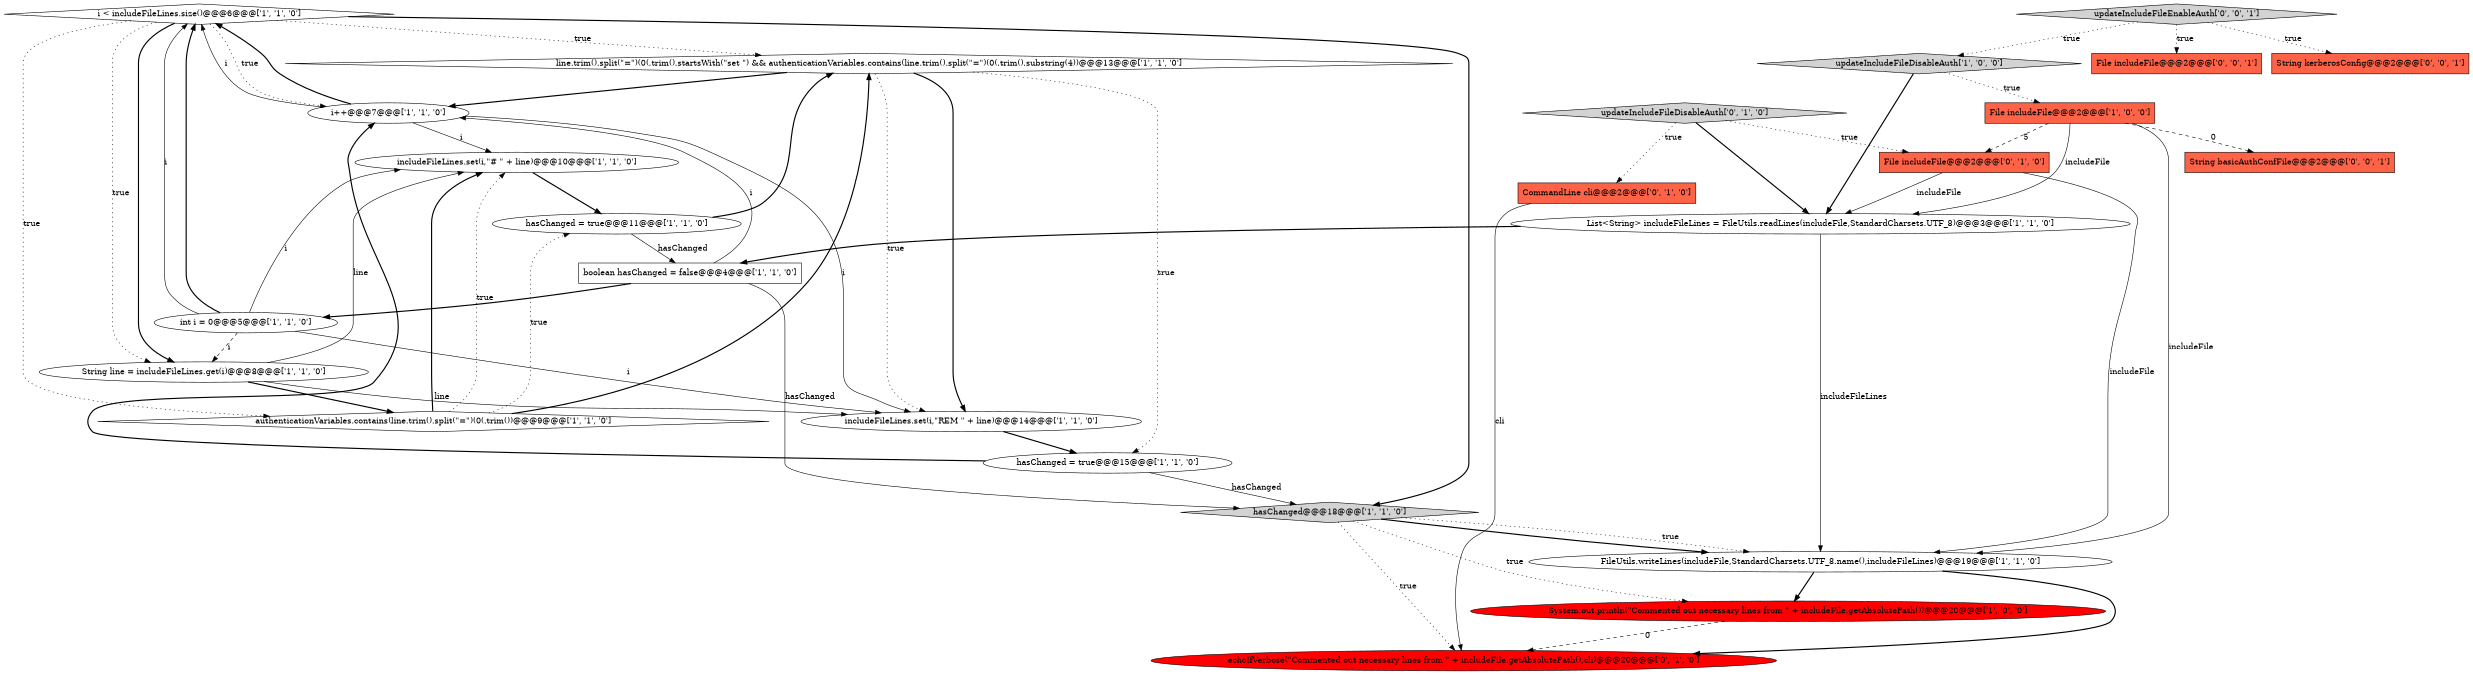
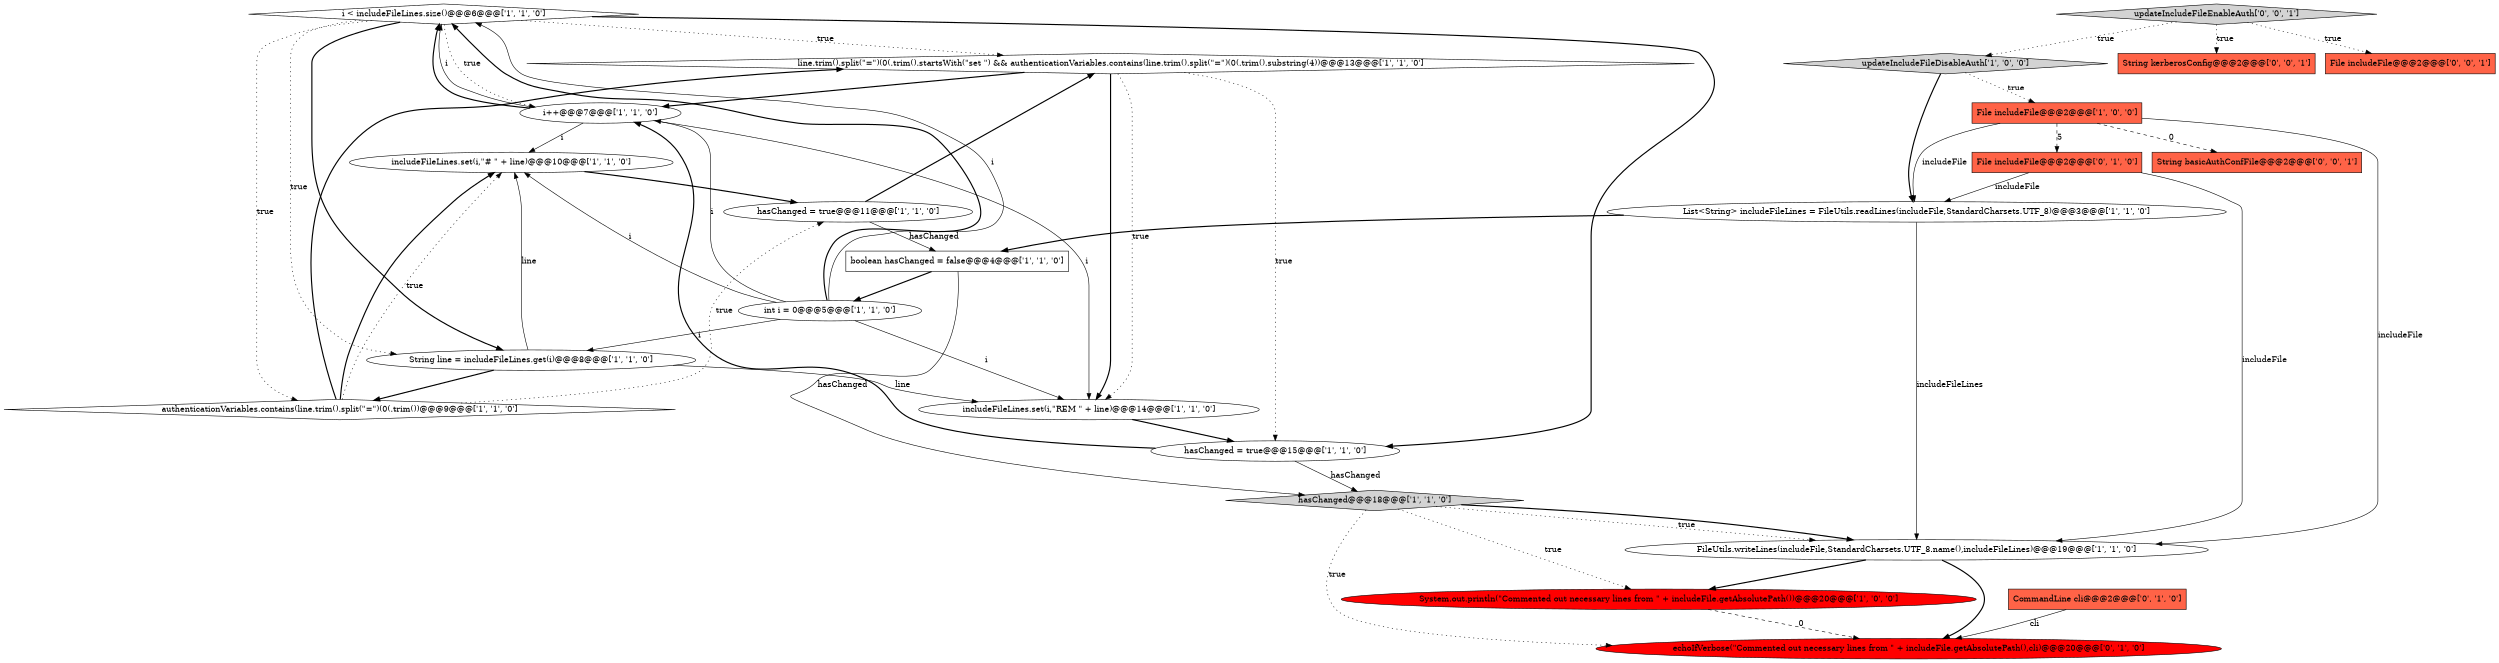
  digraph {
    node [fillcolor=white shape=ellipse style=filled]
    edge [style=bold]
    n1 [label="i < includeFileLines.size()@@@6@@@['1', '1', '0']" shape=diamond]
    n2 [label="line.trim().split(\"=\")(0(.trim().startsWith(\"set \") && authenticationVariables.contains(line.trim().split(\"=\")(0(.trim().substring(4))@@@13@@@['1', '1', '0']" shape=diamond]
    n3 [label="i++@@@7@@@['1', '1', '0']"]
    n4 [label="String line = includeFileLines.get(i)@@@8@@@['1', '1', '0']"]
    n5 [label="authenticationVariables.contains(line.trim().split(\"=\")(0(.trim())@@@9@@@['1', '1', '0']" shape=diamond]
    n6 [fillcolor=lightgray label="hasChanged@@@18@@@['1', '1', '0']" shape=diamond]
    n7 [label="includeFileLines.set(i,\"REM \" + line)@@@14@@@['1', '1', '0']"]
    n8 [label="hasChanged = true@@@15@@@['1', '1', '0']"]
    n9 [label="includeFileLines.set(i,\"# \" + line)@@@10@@@['1', '1', '0']"]
    n10 [label="hasChanged = true@@@11@@@['1', '1', '0']"]
    n11 [fillcolor=red label="System.out.println(\"Commented out necessary lines from \" + includeFile.getAbsolutePath())@@@20@@@['1', '0', '0']"]
    n12 [fillcolor=red label="echoIfVerbose(\"Commented out necessary lines from \" + includeFile.getAbsolutePath(),cli)@@@20@@@['0', '1', '0']"]
    n13 [label="FileUtils.writeLines(includeFile,StandardCharsets.UTF_8.name(),includeFileLines)@@@19@@@['1', '1', '0']"]
    n14 [fillcolor=tomato label="String basicAuthConfFile@@@2@@@['0', '0', '1']" shape=box]
    n15 [label="boolean hasChanged = false@@@4@@@['1', '1', '0']" shape=box]
    n16 [label="int i = 0@@@5@@@['1', '1', '0']"]
    n17 [fillcolor=tomato label="File includeFile@@@2@@@['1', '0', '0']" shape=box]
    n18 [fillcolor=tomato label="File includeFile@@@2@@@['0', '1', '0']" shape=box]
    n19 [label="List<String> includeFileLines = FileUtils.readLines(includeFile,StandardCharsets.UTF_8)@@@3@@@['1', '1', '0']"]
    n20 [fillcolor=tomato label="String kerberosConfig@@@2@@@['0', '0', '1']" shape=box]
    n21 [fillcolor=tomato label="File includeFile@@@2@@@['0', '0', '1']" shape=box]
-   n22 [fillcolor=lightgray label="updateIncludeFileDisableAuth['0', '1', '0']" shape=diamond]
    n23 [fillcolor=tomato label="CommandLine cli@@@2@@@['0', '1', '0']" shape=box]
    n24 [fillcolor=lightgray label="updateIncludeFileDisableAuth['1', '0', '0']" shape=diamond]
    n25 [fillcolor=lightgray label="updateIncludeFileEnableAuth['0', '0', '1']" shape=diamond]
    n1 -> n2 [label=true style=dotted]
    n1 -> n3 [label=true style=dotted]
    n1 -> n4 [label=true style=dotted]
    n1 -> n4
    n1 -> n5 [label=true style=dotted]
-   n1 -> n6
+   n1 -> n8
    n2 -> n3
    n2 -> n7
    n2 -> n7 [label=true style=dotted]
    n2 -> n8 [label=true style=dotted]
    n3 -> n1 [label=i style=solid]
    n3 -> n1
    n3 -> n7 [label=i style=solid]
    n3 -> n9 [label=i style=solid]
    n4 -> n5
    n4 -> n7 [label=line style=solid]
    n4 -> n9 [label=line style=solid]
    n5 -> n2
    n5 -> n9 [label=true style=dotted]
    n5 -> n9
    n5 -> n10 [label=true style=dotted]
    n6 -> n11 [label=true style=dotted]
    n6 -> n12 [label=true style=dotted]
    n6 -> n13 [label=true style=dotted]
    n6 -> n13
    n7 -> n8
    n8 -> n3
    n8 -> n6 [label=hasChanged style=solid]
    n9 -> n10
    n10 -> n2
    n10 -> n15 [label=hasChanged style=solid]
    n11 -> n12 [label=0 style=dashed]
    n13 -> n11
    n13 -> n12
    n15 -> n6 [label=hasChanged style=solid]
    n15 -> n16
    n16 -> n1 [label=i style=solid]
    n16 -> n1
-   n15 -> n3 [label=i style=solid]
-   n16 -> n4 [label=i style=dashed]
+   n16 -> n3 [label=i style=solid]
+   n16 -> n4 [label=i style=solid]
    n16 -> n7 [label=i style=solid]
    n16 -> n9 [label=i style=solid]
    n17 -> n13 [label=includeFile style=solid]
    n17 -> n14 [label=0 style=dashed]
    n17 -> n18 [label=5 style=dashed]
    n17 -> n19 [label=includeFile style=solid]
    n18 -> n13 [label=includeFile style=solid]
    n18 -> n19 [label=includeFile style=solid]
    n19 -> n13 [label=includeFileLines style=solid]
    n19 -> n15
-   n22 -> n18 [label=true style=dotted]
-   n22 -> n19
-   n22 -> n23 [label=true style=dotted]
    n23 -> n12 [label=cli style=solid]
    n24 -> n17 [label=true style=dotted]
    n24 -> n19
    n25 -> n20 [label=true style=dotted]
    n25 -> n21 [label=true style=dotted]
    n25 -> n24 [label=true style=dotted]
  }
